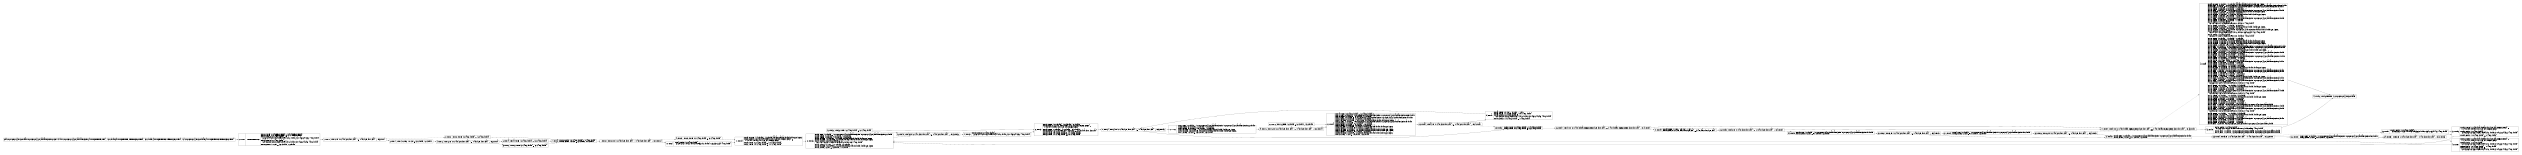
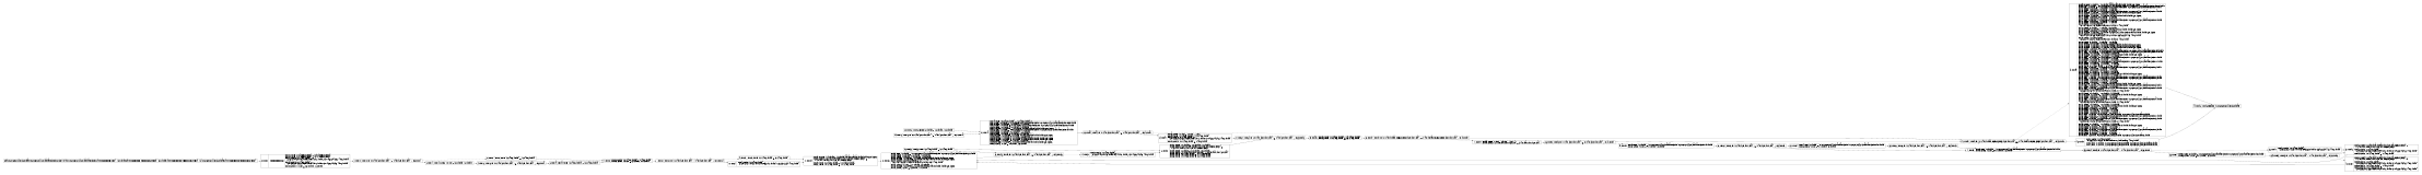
  digraph {
    rankdir=LR
    node [shape=record]
    n1 [label="{0\:\ 0x0000|MTH_ENTER_BLOCK\l|0x0000: MOVE  (r0 I:?[OBJECT, ARRAY]) = (r29 I:?[OBJECT, ARRAY]) \l0x0002: MOVE  (r5 I:?[OBJECT, ARRAY]) = (r34 I:?[OBJECT, ARRAY]) \l0x0004: CONST  (r6 I:?[long, double]) = \l  (\-4613618979930100456(0xbff921fb54442d18, double:\-1.5707963267948966) ?[long, double])\l \l0x0009: CONST  (r8 I:?[long, double]) = \l  (4609753056924675352(0x3ff921fb54442d18, double:1.5707963267948966) ?[long, double])\l \l0x000e: CMP_L  (r10 I:int) = (r32 I:double), (r8 I:double) \l}"]
    n2 [label="{1\:\ 0x0010|0x0010: IF  (r10 I:?[int, byte, short, char]) \<= (0 ?[int, byte, short, char])  \-\> B:3:0x0014 \l}"]
    n3 [label="{2\:\ 0x0012|0x0012: MOVE  (r3 I:?[long, double]) = (r8 I:?[long, double]) \l}"]
    n4 [label="{3\:\ 0x0014|0x0014: CMP_G  (r10 I:int) = (r32 I:double), (r6 I:double) \l}"]
    n5 [label="{7\:\ 0x001c|0x001c: CONST  (r10 I:?[long, double]) = (0 ?[long, double]) \l0x001e: CMP_L  (r12 I:int) = (r3 I:double), (r10 I:double) \l}"]
    n6 [label="{4\:\ 0x0016|0x0016: IF  (r10 I:?[int, byte, short, char]) \>= (0 ?[int, byte, short, char])  \-\> B:6:0x001a \l}"]
    n7 [label="{8\:\ 0x0020|0x0020: IF  (r12 I:?[int, byte, short, char]) \< (0 ?[int, byte, short, char])  \-\> B:10:0x0024 \l}"]
-   n8 [label="{5\:\ 0x0018|0x0018: MOVE  (r3 I:?[long, double]) = (r6 I:?[long, double]) \l}"]
    n9 [label="{6\:\ 0x001a|0x001a: MOVE  (r3 I:?[long, double]) = (r32 I:?[long, double]) \l}"]
    n10 [label="{9\:\ 0x0022|0x0022: MOVE  (r12 I:?[long, double]) = (r8 I:?[long, double]) \l}"]
    n11 [label="{10\:\ 0x0024|0x0024: CONST  (r12 I:?[long, double]) = \l  (4616991696741409234(0x4012d97c7f3321d2, double:4.71238898038469) ?[long, double])\l \l}"]
    n12 [label="{11\:\ 0x0029|0x0029: INVOKE  (r14 I:double) = (r3 I:double) java.lang.Math.tan(double):double type: STATIC \l0x002d: CONST  (r16 I:?[int, float, boolean, short, byte, char, OBJECT, ARRAY]) = \l  (0 ?[int, float, boolean, short, byte, char, OBJECT, ARRAY])\l \l0x002f: MOVE  (r17 I:?[long, double]) = (r10 I:?[long, double]) \l0x0031: MOVE  (r19 I:?[long, double]) = (r17 I:?[long, double]) \l}"]
    n13 [label="{12\:\ 0x0033|0x0033: IGET  (r6 I:double) = (r0 I:org.osgeo.proj4j.proj.LandsatProjection) org.osgeo.proj4j.proj.LandsatProjection.p22 double \l0x0035: ARITH  (r6 I:double) = (r6 I:double) * (r12 I:double) \l0x0037: ARITH  (r6 I:double) = (r30 I:double) + (r6 I:double) \l0x0039: INVOKE  (r6 I:double) = (r6 I:double) java.lang.Math.cos(double):double type: STATIC \l0x003d: INVOKE  (r21 I:double) = (r6 I:double) java.lang.Math.abs(double):double type: STATIC \l0x0041: CONST  (r23 I:?[long, double]) = \l  (4502148214488346440(0x3e7ad7f29abcaf48, double:1.0E\-7) ?[long, double])\l \l0x0046: CMP_G  (r21 I:int) = (r21 I:double), (r23 I:double) \l0x0048: INVOKE  (r21 I:double) = (r12 I:double) java.lang.Math.sin(double):double type: STATIC \l0x004c: CMP_G  (r6 I:int) = (r6 I:double), (r10 I:double) \l}"]
    n14 [label="{13\:\ 0x004e|0x004e: IF  (r6 I:?[int, byte, short, char]) \>= (0 ?[int, byte, short, char])  \-\> B:15:0x0056 \l}"]
    n15 [label="{14\:\ 0x0050|0x0050: CONST  (r6 I:?[long, double]) = \l  (\-4613618979930100456(0xbff921fb54442d18, double:\-1.5707963267948966) ?[long, double])\l \l}"]
    n16 [label="{16\:\ 0x0057|0x0057: ARITH  (r21 I:double) = (r21 I:double) * (r6 I:double) \l0x0059: CONST  (r6 I:?[int, float, boolean, short, byte, char, OBJECT, ARRAY]) = \l  (0 ?[int, float, boolean, short, byte, char, OBJECT, ARRAY])\l \l0x005a: ARITH  (r6 I:double) = (r12 I:double) \- (r21 I:double) \l0x005c: CONST  (r21 I:?[int, float, short, byte, char]) = (50 ?[int, float, short, byte, char]) \l0x005e: MOVE  (r25 I:?[long, double]) = (r19 I:?[long, double]) \l0x0060: MOVE  (r19 I:?[long, double]) = (r17 I:?[long, double]) \l0x0062: MOVE  (r17 I:?[long, double]) = (r12 I:?[long, double]) \l}"]
    n17 [label="{15\:\ 0x0056|0x0056: MOVE  (r6 I:?[long, double]) = (r8 I:?[long, double]) \l}"]
    n18 [label="{17\:\ 0x0064|0x0064: IF  (r21 I:?[int, byte, short, char]) \<= (0 ?[int, byte, short, char])  \-\> B:25:0x00b3 \l}"]
-   n19 [label="{18\:\ 0x0066|0x0066: IGET  (r8 I:double) = (r0 I:org.osgeo.proj4j.proj.LandsatProjection) org.osgeo.proj4j.proj.LandsatProjection.p22 double \l0x0068: ARITH  (r8 I:double) = (r8 I:double) * (r17 I:double) \l0x006a: ARITH  (r8 I:double) = (r30 I:double) + (r8 I:double) \l0x006c: INVOKE  (r19 I:double) = (r8 I:double) java.lang.Math.cos(double):double type: STATIC \l0x0070: INVOKE  (r25 I:double) = (r19 I:double) java.lang.Math.abs(double):double type: STATIC \l0x0074: CMP_G  (r22 I:int) = (r25 I:double), (r23 I:double) \l}"]
    n20 [label="{25\:\ 0x00b3|0x00b3: MOVE  (r17 I:?[long, double]) = (r19 I:?[long, double]) \l0x00b5: MOVE  (r19 I:?[long, double]) = (r25 I:?[long, double]) \l}"]
    n21 [label="{19\:\ 0x0076|0x0076: IF  (r22 I:?[int, byte, short, char]) \>= (0 ?[int, byte, short, char])  \-\> B:21:0x007a \l}"]
    n22 [label="{26\:\ 0x00b7|0x00b7: IF  (r21 I:?[int, boolean, OBJECT, ARRAY, byte, short, char]) == (0 ?[int, boolean, OBJECT, ARRAY, byte, short, char])  \-\> B:41:0x00f7 \l}"]
    n23 [label="{21\:\ 0x007a|0x007a: MOVE  (r25 I:?[long, double]) = (r8 I:?[long, double]) \l0x007c: IGET  (r8 I:double) = (r0 I:org.osgeo.proj4j.proj.LandsatProjection) org.osgeo.proj4j.proj.LandsatProjection.one_es double \l0x007e: ARITH  (r8 I:double) = (r8 I:double) * (r14 I:double) \l0x0080: IGET  (r10 I:double) = (r0 I:org.osgeo.proj4j.proj.LandsatProjection) org.osgeo.proj4j.proj.LandsatProjection.sa double \l0x0082: ARITH  (r8 I:double) = (r8 I:double) * (r10 I:double) \l0x0084: INVOKE  (r10 I:double) = (r25 I:double) java.lang.Math.sin(double):double type: STATIC \l0x0088: IGET  (r1 I:double) = (r0 I:org.osgeo.proj4j.proj.LandsatProjection) org.osgeo.proj4j.proj.LandsatProjection.ca double \l0x008a: ARITH  (r10 I:double) = (r10 I:double) * (r1 I:double) \l0x008c: ARITH  (r8 I:double) = (r8 I:double) + (r10 I:double) \l0x008d: ARITH  (r8 I:double) = (r8 I:double) \/ (r19 I:double) \l0x008f: INVOKE  (r1 I:double) = (r8 I:double) java.lang.Math.atan(double):double type: STATIC \l0x0093: ARITH  (r19 I:double) = (r1 I:double) + (r6 I:double) \l0x0095: INVOKE  (r1 I:double) = (r17 I:double) java.lang.Math.abs(double):double type: STATIC \l0x0099: INVOKE  (r8 I:double) = (r19 I:double) java.lang.Math.abs(double):double type: STATIC \l0x009d: ARITH  (r1 I:double) = (r1 I:double) \- (r8 I:double) \l0x009e: INVOKE  (r1 I:double) = (r1 I:double) java.lang.Math.abs(double):double type: STATIC \l0x00a2: CMP_G  (r1 I:int) = (r1 I:double), (r23 I:double) \l}"]
    n24 [label="{20\:\ 0x0078|0x0078: ARITH  (r8 I:double) = (r8 I:double) \- (r23 I:double) \l}"]
    n25 [label="{22\:\ 0x00a4|0x00a4: IF  (r1 I:?[int, byte, short, char]) \>= (0 ?[int, byte, short, char])  \-\> B:24:0x00a7 \l}"]
    n26 [label="{24\:\ 0x00a7|0x00a7: ARITH  (r21 I:int) = (r21 I:int) + (\-1 int) \l0x00a9: MOVE  (r17 I:?[long, double]) = (r19 I:?[long, double]) \l0x00ab: CONST  (r8 I:?[long, double]) = \l  (4609753056924675352(0x3ff921fb54442d18, double:1.5707963267948966) ?[long, double])\l \l0x00b0: CONST  (r10 I:?[long, double]) = (0 ?[long, double]) \l}"]
    n27 [label="{27\:\ 0x00b9|0x00b9: ARITH  (r1 I:int) = (r16 I:int) + (1 int) \l0x00bb: CONST  (r2 I:?[int, float, short, byte, char]) = (3 ?[int, float, short, byte, char]) \l}"]
    n28 [label="{41\:\ 0x00f7|0x00f7: IF  (r21 I:?[int, boolean, OBJECT, ARRAY, byte, short, char]) == (0 ?[int, boolean, OBJECT, ARRAY, byte, short, char])  \-\> B:43:0x01b0 \l}"]
    n29 [label="{28\:\ 0x00bc|0x00bc: IF  (r1 I:?[int, byte, short, char]) \>= (r2 I:?[int, byte, short, char])  \-\> B:41:0x00f7 \l}"]
    n30 [label="{42\:\ 0x00f9|0x00f9: INVOKE  (r1 I:double) = (r3 I:double) java.lang.Math.sin(double):double type: STATIC \l0x00fd: IGET  (r6 I:double) = (r0 I:org.osgeo.proj4j.proj.LandsatProjection) org.osgeo.proj4j.proj.LandsatProjection.one_es double \l0x00ff: IGET  (r8 I:double) = (r0 I:org.osgeo.proj4j.proj.LandsatProjection) org.osgeo.proj4j.proj.LandsatProjection.ca double \l0x0101: ARITH  (r6 I:double) = (r6 I:double) * (r8 I:double) \l0x0103: ARITH  (r6 I:double) = (r6 I:double) * (r1 I:double) \l0x0105: IGET  (r8 I:double) = (r0 I:org.osgeo.proj4j.proj.LandsatProjection) org.osgeo.proj4j.proj.LandsatProjection.sa double \l0x0107: INVOKE  (r3 I:double) = (r3 I:double) java.lang.Math.cos(double):double type: STATIC \l0x010b: ARITH  (r8 I:double) = (r8 I:double) * (r3 I:double) \l0x010d: INVOKE  (r3 I:double) = (r19 I:double) java.lang.Math.sin(double):double type: STATIC \l0x0111: ARITH  (r8 I:double) = (r8 I:double) * (r3 I:double) \l0x0113: ARITH  (r6 I:double) = (r6 I:double) \- (r8 I:double) \l0x0114: IGET  (r3 I:double) = (r0 I:org.osgeo.proj4j.proj.LandsatProjection) org.osgeo.proj4j.proj.LandsatProjection.es double \l0x0116: ARITH  (r3 I:double) = (r3 I:double) * (r1 I:double) \l0x0118: ARITH  (r3 I:double) = (r3 I:double) * (r1 I:double) \l0x011a: CONST  (r1 I:?[long, double]) = \l  (4607182418800017408(0x3ff0000000000000, double:1.0) ?[long, double])\l \l0x011c: ARITH  (r3 I:double) = (r1 I:double) \- (r3 I:double) \l0x011e: INVOKE  (r3 I:double) = (r3 I:double) java.lang.Math.sqrt(double):double type: STATIC \l0x0122: ARITH  (r6 I:double) = (r6 I:double) \/ (r3 I:double) \l0x0123: INVOKE  (r3 I:double) = (r6 I:double) org.osgeo.proj4j.util.ProjectionMath.asin(double):double type: STATIC \l0x0127: CONST  (r6 I:?[long, double]) = \l  (4605249457297304856(0x3fe921fb54442d18, double:0.7853981633974483) ?[long, double])\l \l0x012c: CONST  (r8 I:?[long, double]) = \l  (4602678819172646912(0x3fe0000000000000, double:0.5) ?[long, double])\l \l0x012e: ARITH  (r3 I:double) = (r3 I:double) * (r8 I:double) \l0x0130: ARITH  (r3 I:double) = (r3 I:double) + (r6 I:double) \l0x0131: INVOKE  (r3 I:double) = (r3 I:double) java.lang.Math.tan(double):double type: STATIC \l0x0135: INVOKE  (r3 I:double) = (r3 I:double) java.lang.Math.log(double):double type: STATIC \l0x0139: INVOKE  (r6 I:double) = (r17 I:double) java.lang.Math.sin(double):double type: STATIC \l0x013d: ARITH  (r8 I:double) = (r6 I:double) * (r6 I:double) \l0x013f: IGET  (r10 I:double) = (r0 I:org.osgeo.proj4j.proj.LandsatProjection) org.osgeo.proj4j.proj.LandsatProjection.p22 double \l0x0141: IGET  (r12 I:double) = (r0 I:org.osgeo.proj4j.proj.LandsatProjection) org.osgeo.proj4j.proj.LandsatProjection.sa double \l0x0143: ARITH  (r10 I:double) = (r10 I:double) * (r12 I:double) \l0x0145: INVOKE  (r12 I:double) = (r17 I:double) java.lang.Math.cos(double):double type: STATIC \l0x0149: ARITH  (r10 I:double) = (r10 I:double) * (r12 I:double) \l0x014b: IGET  (r12 I:double) = (r0 I:org.osgeo.proj4j.proj.LandsatProjection) org.osgeo.proj4j.proj.LandsatProjection.t double \l0x014d: ARITH  (r12 I:double) = (r12 I:double) * (r8 I:double) \l0x014f: ARITH  (r12 I:double) = (r12 I:double) + (r1 I:double) \l0x0150: IGET  (r14 I:double) = (r0 I:org.osgeo.proj4j.proj.LandsatProjection) org.osgeo.proj4j.proj.LandsatProjection.w double \l0x0152: ARITH  (r14 I:double) = (r14 I:double) * (r8 I:double) \l0x0154: ARITH  (r14 I:double) = (r14 I:double) + (r1 I:double) \l0x0155: MOVE  (r27 I:?[long, double]) = (r6 I:?[long, double]) \l0x0157: IGET  (r6 I:double) = (r0 I:org.osgeo.proj4j.proj.LandsatProjection) org.osgeo.proj4j.proj.LandsatProjection.q double \l0x0159: ARITH  (r6 I:double) = (r6 I:double) * (r8 I:double) \l0x015b: ARITH  (r6 I:double) = (r6 I:double) + (r1 I:double) \l0x015c: ARITH  (r14 I:double) = (r14 I:double) * (r6 I:double) \l0x015e: ARITH  (r12 I:double) = (r12 I:double) \/ (r14 I:double) \l0x015f: INVOKE  (r1 I:double) = (r12 I:double) java.lang.Math.sqrt(double):double type: STATIC \l0x0163: ARITH  (r10 I:double) = (r10 I:double) * (r1 I:double) \l0x0165: IGET  (r1 I:double) = (r0 I:org.osgeo.proj4j.proj.LandsatProjection) org.osgeo.proj4j.proj.LandsatProjection.xj double \l0x0167: IGET  (r6 I:double) = (r0 I:org.osgeo.proj4j.proj.LandsatProjection) org.osgeo.proj4j.proj.LandsatProjection.xj double \l0x0169: ARITH  (r1 I:double) = (r1 I:double) * (r6 I:double) \l0x016b: ARITH  (r6 I:double) = (r10 I:double) * (r10 I:double) \l0x016d: ARITH  (r1 I:double) = (r1 I:double) + (r6 I:double) \l0x016e: INVOKE  (r1 I:double) = (r1 I:double) java.lang.Math.sqrt(double):double type: STATIC \l0x0172: IGET  (r6 I:double) = (r0 I:org.osgeo.proj4j.proj.LandsatProjection) org.osgeo.proj4j.proj.LandsatProjection.b double \l0x0174: ARITH  (r6 I:double) = (r6 I:double) * (r17 I:double) \l0x0176: IGET  (r8 I:double) = (r0 I:org.osgeo.proj4j.proj.LandsatProjection) org.osgeo.proj4j.proj.LandsatProjection.a2 double \l0x0178: CONST  (r12 I:?[long, double]) = \l  (4611686018427387904(0x4000000000000000, double:2.0) ?[long, double])\l \l0x017a: ARITH  (r12 I:double) = (r12 I:double) * (r17 I:double) \l0x017c: INVOKE  (r12 I:double) = (r12 I:double) java.lang.Math.sin(double):double type: STATIC \l0x0180: ARITH  (r8 I:double) = (r8 I:double) * (r12 I:double) \l0x0182: ARITH  (r6 I:double) = (r6 I:double) + (r8 I:double) \l0x0183: IGET  (r8 I:double) = (r0 I:org.osgeo.proj4j.proj.LandsatProjection) org.osgeo.proj4j.proj.LandsatProjection.a4 double \l0x0185: CONST  (r12 I:?[long, double]) = \l  (4616189618054758400(0x4010000000000000, double:4.0) ?[long, double])\l \l0x0187: ARITH  (r12 I:double) = (r12 I:double) * (r17 I:double) \l0x0189: INVOKE  (r12 I:double) = (r12 I:double) java.lang.Math.sin(double):double type: STATIC \l0x018d: ARITH  (r8 I:double) = (r8 I:double) * (r12 I:double) \l0x018f: ARITH  (r6 I:double) = (r6 I:double) + (r8 I:double) \l0x0190: ARITH  (r10 I:double) = (r10 I:double) * (r3 I:double) \l0x0192: ARITH  (r10 I:double) = (r10 I:double) \/ (r1 I:double) \l0x0193: ARITH  (r6 I:double) = (r6 I:double) \- (r10 I:double) \l0x0194: IPUT  (r6 I:double), (r5 I:org.osgeo.proj4j.ProjCoordinate) org.osgeo.proj4j.ProjCoordinate.x double \l0x0196: IGET  (r6 I:double) = (r0 I:org.osgeo.proj4j.proj.LandsatProjection) org.osgeo.proj4j.proj.LandsatProjection.c1 double \l0x0198: ARITH  (r6 I:double) = (r6 I:double) * (r27 I:double) \l0x019a: IGET  (r8 I:double) = (r0 I:org.osgeo.proj4j.proj.LandsatProjection) org.osgeo.proj4j.proj.LandsatProjection.c3 double \l0x019c: CONST  (r10 I:?[long, double]) = \l  (4613937818241073152(0x4008000000000000, double:3.0) ?[long, double])\l \l0x019e: ARITH  (r17 I:double) = (r17 I:double) * (r10 I:double) \l0x01a0: INVOKE  (r10 I:double) = (r17 I:double) java.lang.Math.sin(double):double type: STATIC \l0x01a4: ARITH  (r8 I:double) = (r8 I:double) * (r10 I:double) \l0x01a6: ARITH  (r6 I:double) = (r6 I:double) + (r8 I:double) \l0x01a7: IGET  (r8 I:double) = (r0 I:org.osgeo.proj4j.proj.LandsatProjection) org.osgeo.proj4j.proj.LandsatProjection.xj double \l0x01a9: ARITH  (r3 I:double) = (r3 I:double) * (r8 I:double) \l0x01ab: ARITH  (r3 I:double) = (r3 I:double) \/ (r1 I:double) \l0x01ac: ARITH  (r6 I:double) = (r6 I:double) + (r3 I:double) \l0x01ad: IPUT  (r6 I:double), (r5 I:org.osgeo.proj4j.ProjCoordinate) org.osgeo.proj4j.ProjCoordinate.y double \l}"]
    n31 [label="{43\:\ 0x01b0|0x01b0: CONST  (r1 I:?[long, double]) = \l  (9218868437227405312(0x7ff0000000000000, double:Infinity) ?[long, double])\l \l0x01b2: IPUT  (r1 I:double), (r5 I:org.osgeo.proj4j.ProjCoordinate) org.osgeo.proj4j.ProjCoordinate.y double \l0x01b4: IPUT  (r1 I:double), (r5 I:org.osgeo.proj4j.ProjCoordinate) org.osgeo.proj4j.ProjCoordinate.x double \l}"]
    n32 [label="{29\:\ 0x00be|0x00be: IGET  (r6 I:double) = (r0 I:org.osgeo.proj4j.proj.LandsatProjection) org.osgeo.proj4j.proj.LandsatProjection.rlm double \l0x00c0: CMP_L  (r2 I:int) = (r17 I:double), (r6 I:double) \l}"]
    n33 [label="{30\:\ 0x00c2|0x00c2: IF  (r2 I:?[int, byte, short, char]) \<= (0 ?[int, byte, short, char])  \-\> B:34:0x00cb \l}"]
    n34 [label="{31\:\ 0x00c4|0x00c4: IGET  (r6 I:double) = (r0 I:org.osgeo.proj4j.proj.LandsatProjection) org.osgeo.proj4j.proj.LandsatProjection.rlm2 double \l0x00c6: CMP_G  (r2 I:int) = (r17 I:double), (r6 I:double) \l}"]
    n35 [label="{34\:\ 0x00cb|0x00cb: IGET  (r6 I:double) = (r0 I:org.osgeo.proj4j.proj.LandsatProjection) org.osgeo.proj4j.proj.LandsatProjection.rlm double \l0x00cd: CMP_G  (r2 I:int) = (r17 I:double), (r6 I:double) \l}"]
    n36 [label="{32\:\ 0x00c8|0x00c8: IF  (r2 I:?[int, byte, short, char]) \>= (0 ?[int, byte, short, char])  \-\> B:34:0x00cb \l}"]
    n37 [label="{35\:\ 0x00cf|0x00cf: IF  (r2 I:?[int, byte, short, char]) \> (0 ?[int, byte, short, char])  \-\> B:38:0x00e1 \l}"]
    n38 [label="{36\:\ 0x00d1|0x00d1: CONST  (r12 I:?[long, double]) = \l  (4620528815617423454(0x401f6a7a2955385e, double:7.853981633974483) ?[long, double])\l \l}"]
    n39 [label="{38\:\ 0x00e1|0x00e1: IGET  (r6 I:double) = (r0 I:org.osgeo.proj4j.proj.LandsatProjection) org.osgeo.proj4j.proj.LandsatProjection.rlm2 double \l0x00e3: CMP_L  (r2 I:int) = (r17 I:double), (r6 I:double) \l}"]
    n40 [label="{37\:\ 0x00d6|0x00d6: MOVE  (r16 I:?[int, float, boolean, short, byte, char, OBJECT, ARRAY]) = \l  (r1 I:?[int, float, boolean, short, byte, char, OBJECT, ARRAY])\l \l0x00d8: CONST  (r8 I:?[long, double]) = \l  (4609753056924675352(0x3ff921fb54442d18, double:1.5707963267948966) ?[long, double])\l \l0x00dd: CONST  (r10 I:?[long, double]) = (0 ?[long, double]) \l}"]
    n41 [label="{39\:\ 0x00e5|0x00e5: IF  (r2 I:?[int, byte, short, char]) \< (0 ?[int, byte, short, char])  \-\> B:37:0x00d6 \l}"]
    n42 [label="{40\:\ 0x00e7|0x00e7: MOVE  (r16 I:?[int, float, boolean, short, byte, char, OBJECT, ARRAY]) = \l  (r1 I:?[int, float, boolean, short, byte, char, OBJECT, ARRAY])\l \l0x00e9: CONST  (r8 I:?[long, double]) = \l  (4609753056924675352(0x3ff921fb54442d18, double:1.5707963267948966) ?[long, double])\l \l0x00ee: CONST  (r10 I:?[long, double]) = (0 ?[long, double]) \l0x00f0: CONST  (r12 I:?[long, double]) = \l  (4609753056924675352(0x3ff921fb54442d18, double:1.5707963267948966) ?[long, double])\l \l}"]
    n43 [label="{44\:\ 0x01b6|0x01b6: RETURN  (r5 I:org.osgeo.proj4j.ProjCoordinate) \l}"]
    n44 [label="{public org.osgeo.proj4j.ProjCoordinate org.osgeo.proj4j.proj.LandsatProjection.project((r29 'this' I:org.osgeo.proj4j.proj.LandsatProjection A[IMMUTABLE_TYPE, THIS]), (r30 I:double A[IMMUTABLE_TYPE, METHOD_ARGUMENT]), (r32 I:double A[IMMUTABLE_TYPE, METHOD_ARGUMENT]), (r34 I:org.osgeo.proj4j.ProjCoordinate A[IMMUTABLE_TYPE, METHOD_ARGUMENT])) }"]
    n1 -> n2
    n2 -> n3 [style=dashed]
    n2 -> n4
    n3 -> n5
    n4 -> n6
    n5 -> n7
-   n6 -> n8 [style=dashed]
    n6 -> n9
    n7 -> n10 [style=dashed]
    n7 -> n11
-   n8 -> n5
    n9 -> n5
    n10 -> n12
    n11 -> n12
    n12 -> n13
    n13 -> n14
    n14 -> n15 [style=dashed]
    n15 -> n16
    n16 -> n18
    n17 -> n14
    n17 -> n16
-   n18 -> n19 [style=dashed]
    n18 -> n20
-   n19 -> n21
    n20 -> n22
    n21 -> n23
    n22 -> n27 [style=dashed]
    n22 -> n28
    n23 -> n25
    n24 -> n23
    n25 -> n20 [style=dashed]
    n25 -> n26
    n26 -> n18
    n27 -> n29
    n28 -> n30 [style=dashed]
    n28 -> n31
    n29 -> n28
    n29 -> n32 [style=dashed]
    n30 -> n43
    n31 -> n43
    n32 -> n33
    n33 -> n34 [style=dashed]
    n33 -> n35
    n34 -> n36
    n35 -> n37
    n36 -> n28 [style=dashed]
    n36 -> n35
    n37 -> n38 [style=dashed]
    n37 -> n39
    n38 -> n40
    n39 -> n41
    n40 -> n13
    n41 -> n40
    n41 -> n42 [style=dashed]
    n42 -> n13
    n44 -> n1
  }
